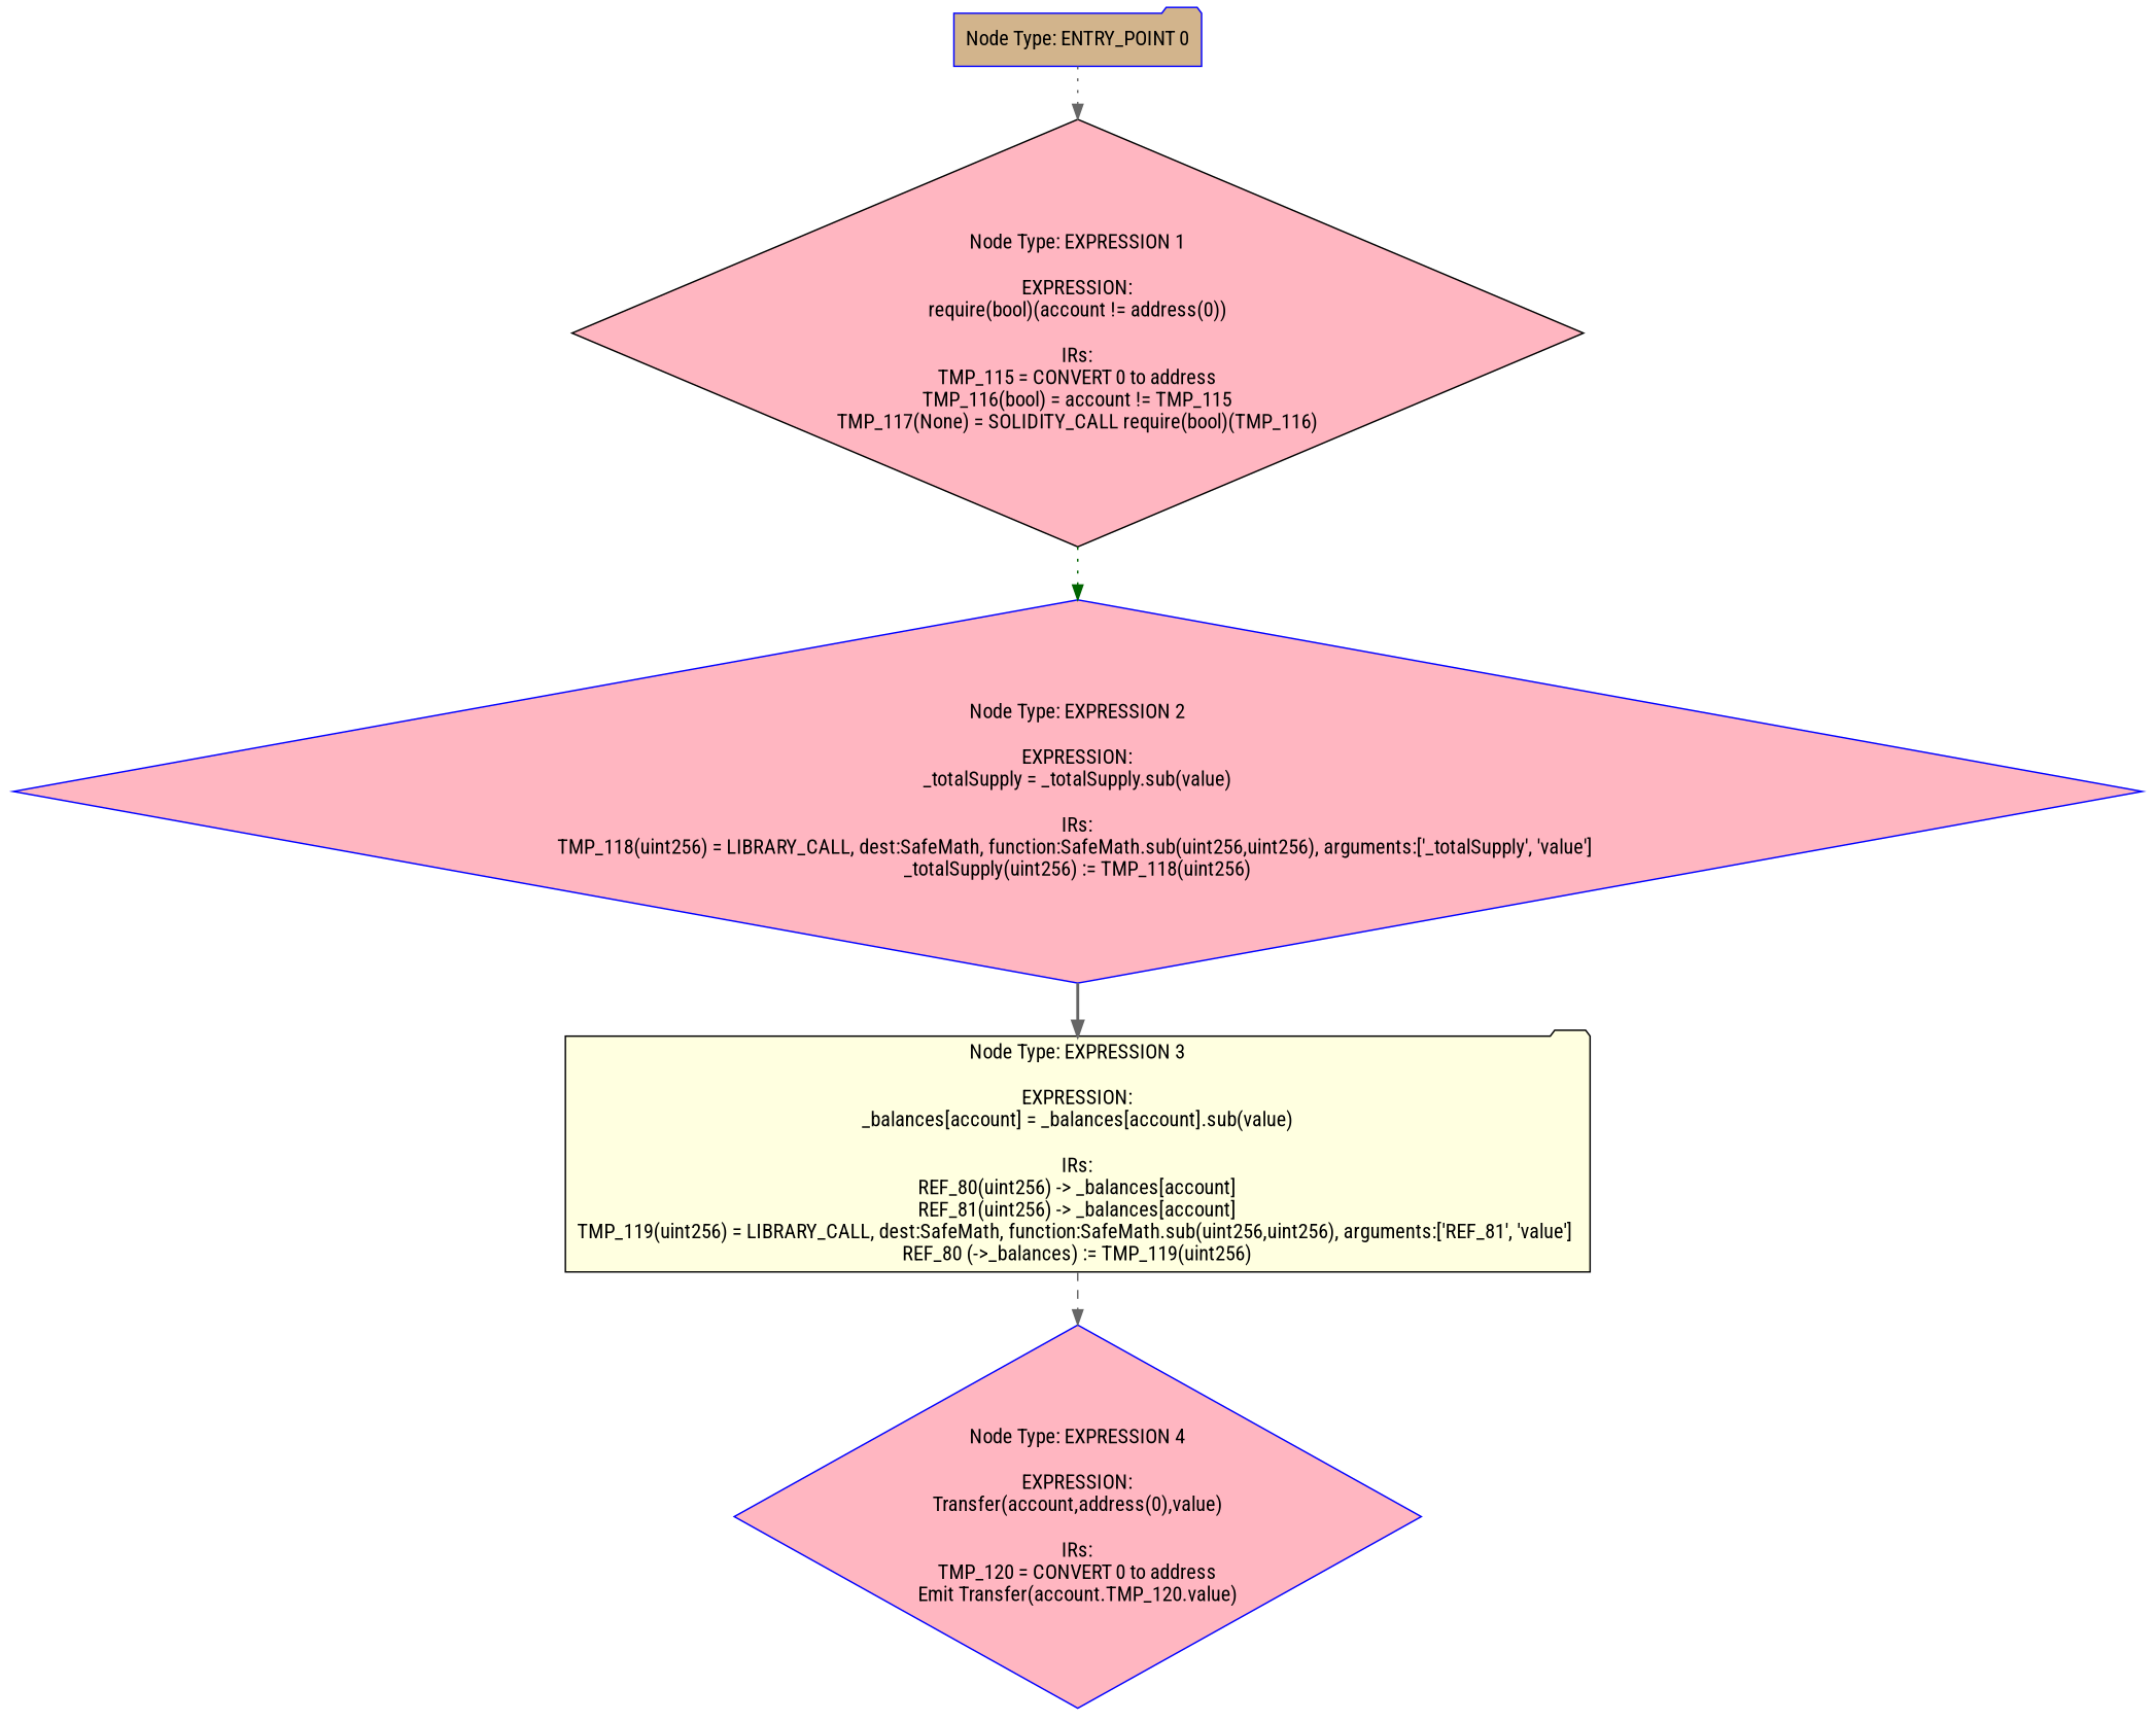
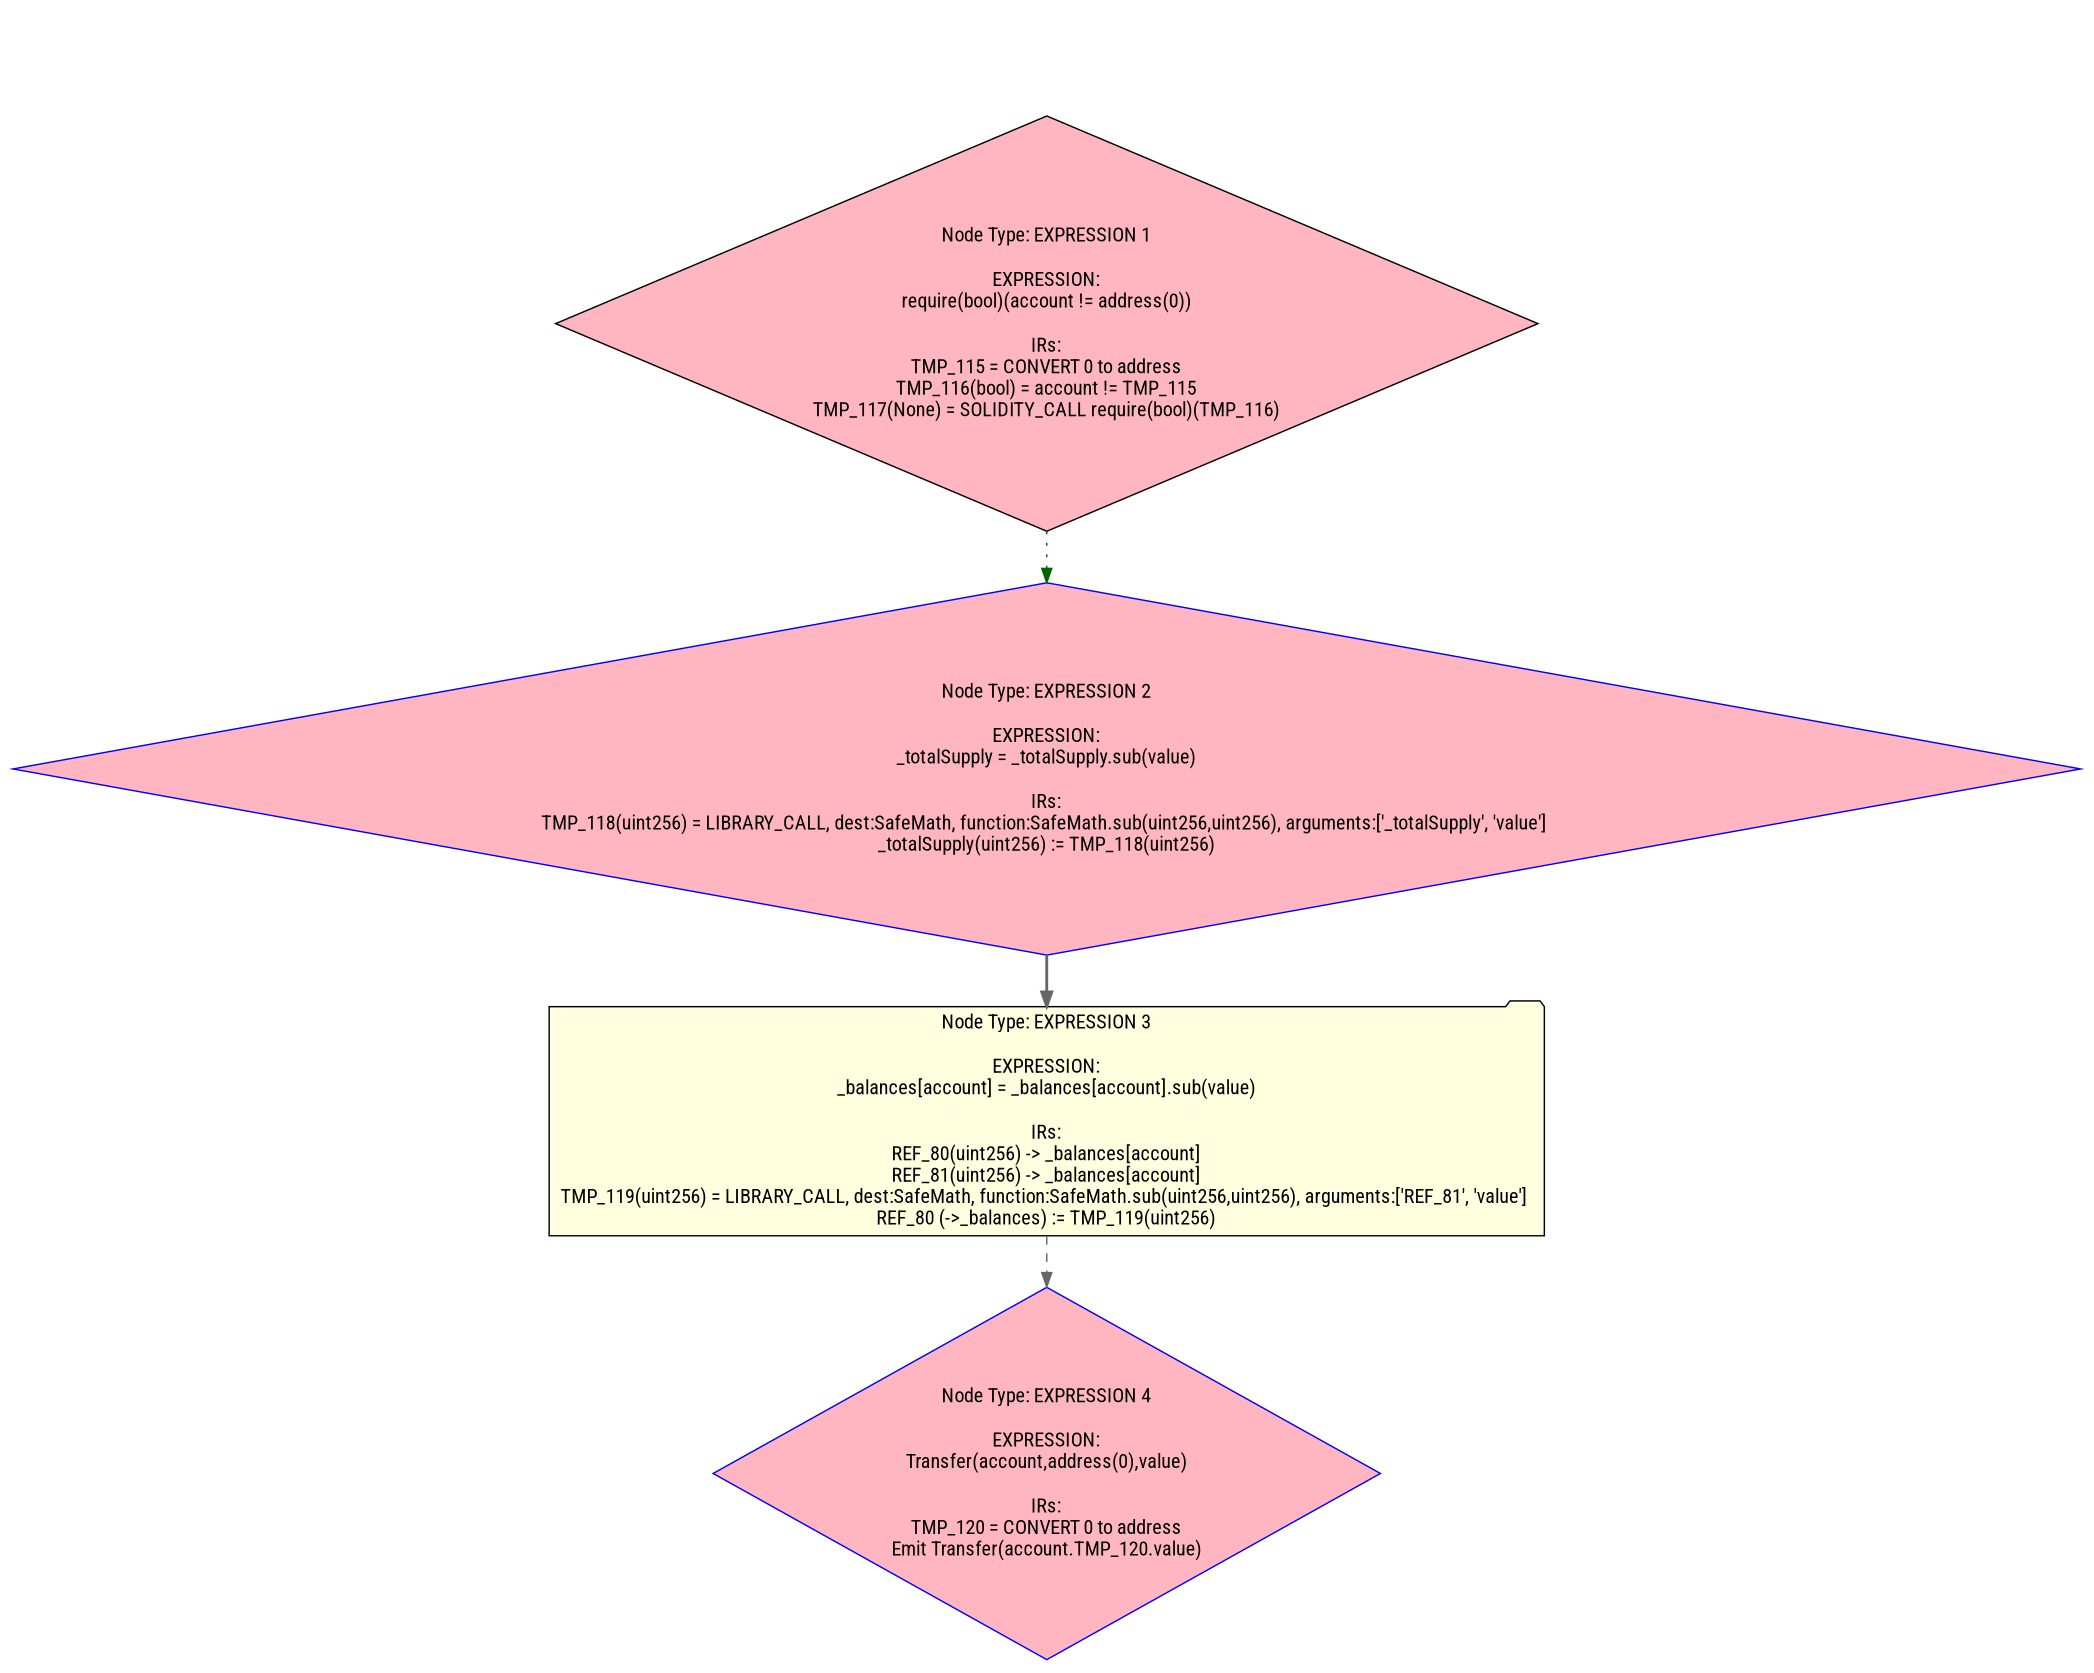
  digraph {
    fontname="Roboto Condensed"
    node [style=filled fillcolor=lightpink color=blue shape=diamond fontname="Roboto Condensed"]
    edge [color=gray40 style=dotted fontname="Roboto Condensed"]
-   n1 [label="Node Type: ENTRY_POINT 0\n" fillcolor=tan shape=folder]
    n2 [label="Node Type: EXPRESSION 1\n\nEXPRESSION:\nrequire(bool)(account != address(0))\n\nIRs:\nTMP_115 = CONVERT 0 to address\nTMP_116(bool) = account != TMP_115\nTMP_117(None) = SOLIDITY_CALL require(bool)(TMP_116)" color=black]
    n3 [label="Node Type: EXPRESSION 2\n\nEXPRESSION:\n_totalSupply = _totalSupply.sub(value)\n\nIRs:\nTMP_118(uint256) = LIBRARY_CALL, dest:SafeMath, function:SafeMath.sub(uint256,uint256), arguments:['_totalSupply', 'value'] \n_totalSupply(uint256) := TMP_118(uint256)"]
    n4 [label="Node Type: EXPRESSION 3\n\nEXPRESSION:\n_balances[account] = _balances[account].sub(value)\n\nIRs:\nREF_80(uint256) -> _balances[account]\nREF_81(uint256) -> _balances[account]\nTMP_119(uint256) = LIBRARY_CALL, dest:SafeMath, function:SafeMath.sub(uint256,uint256), arguments:['REF_81', 'value'] \nREF_80 (->_balances) := TMP_119(uint256)" fillcolor=lightyellow color=black shape=folder]
    n5 [label="Node Type: EXPRESSION 4\n\nEXPRESSION:\nTransfer(account,address(0),value)\n\nIRs:\nTMP_120 = CONVERT 0 to address\nEmit Transfer(account.TMP_120.value)"]
-   n1 -> n2
    n2 -> n3 [color=darkgreen]
    n3 -> n4 [style=bold]
    n4 -> n5 [style=dashed]
  }
